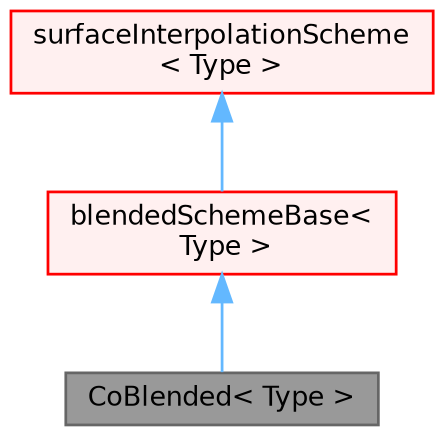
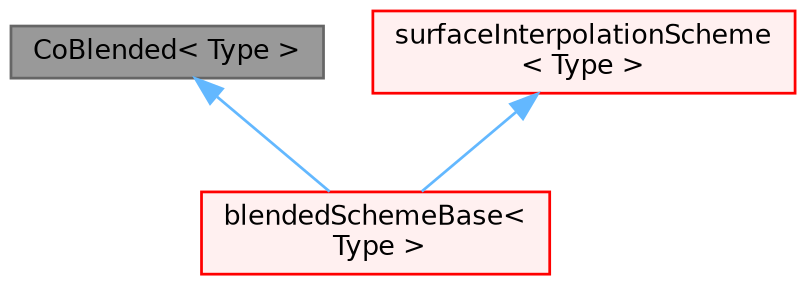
  digraph {
    node [color=red fillcolor="#FFF0F0" fontname=Helvetica fontsize=10 shape=box style=filled]
    edge [color=steelblue1 dir=back fontname=Helvetica fontsize=10 labelfontname=Helvetica labelfontsize=10 style=solid]
    n1 [color=gray40 fillcolor=grey60 fontcolor=black height=0.2 label="CoBlended\< Type \>" width=0.4]
    n2 [height=0.2 label="surfaceInterpolationScheme\l\< Type \>" width=0.4]
    n3 [height=0.2 label="blendedSchemeBase\<\l Type \>" width=0.4]
    n2 -> n3
-   n3 -> n1
+   n1 -> n3
  }
